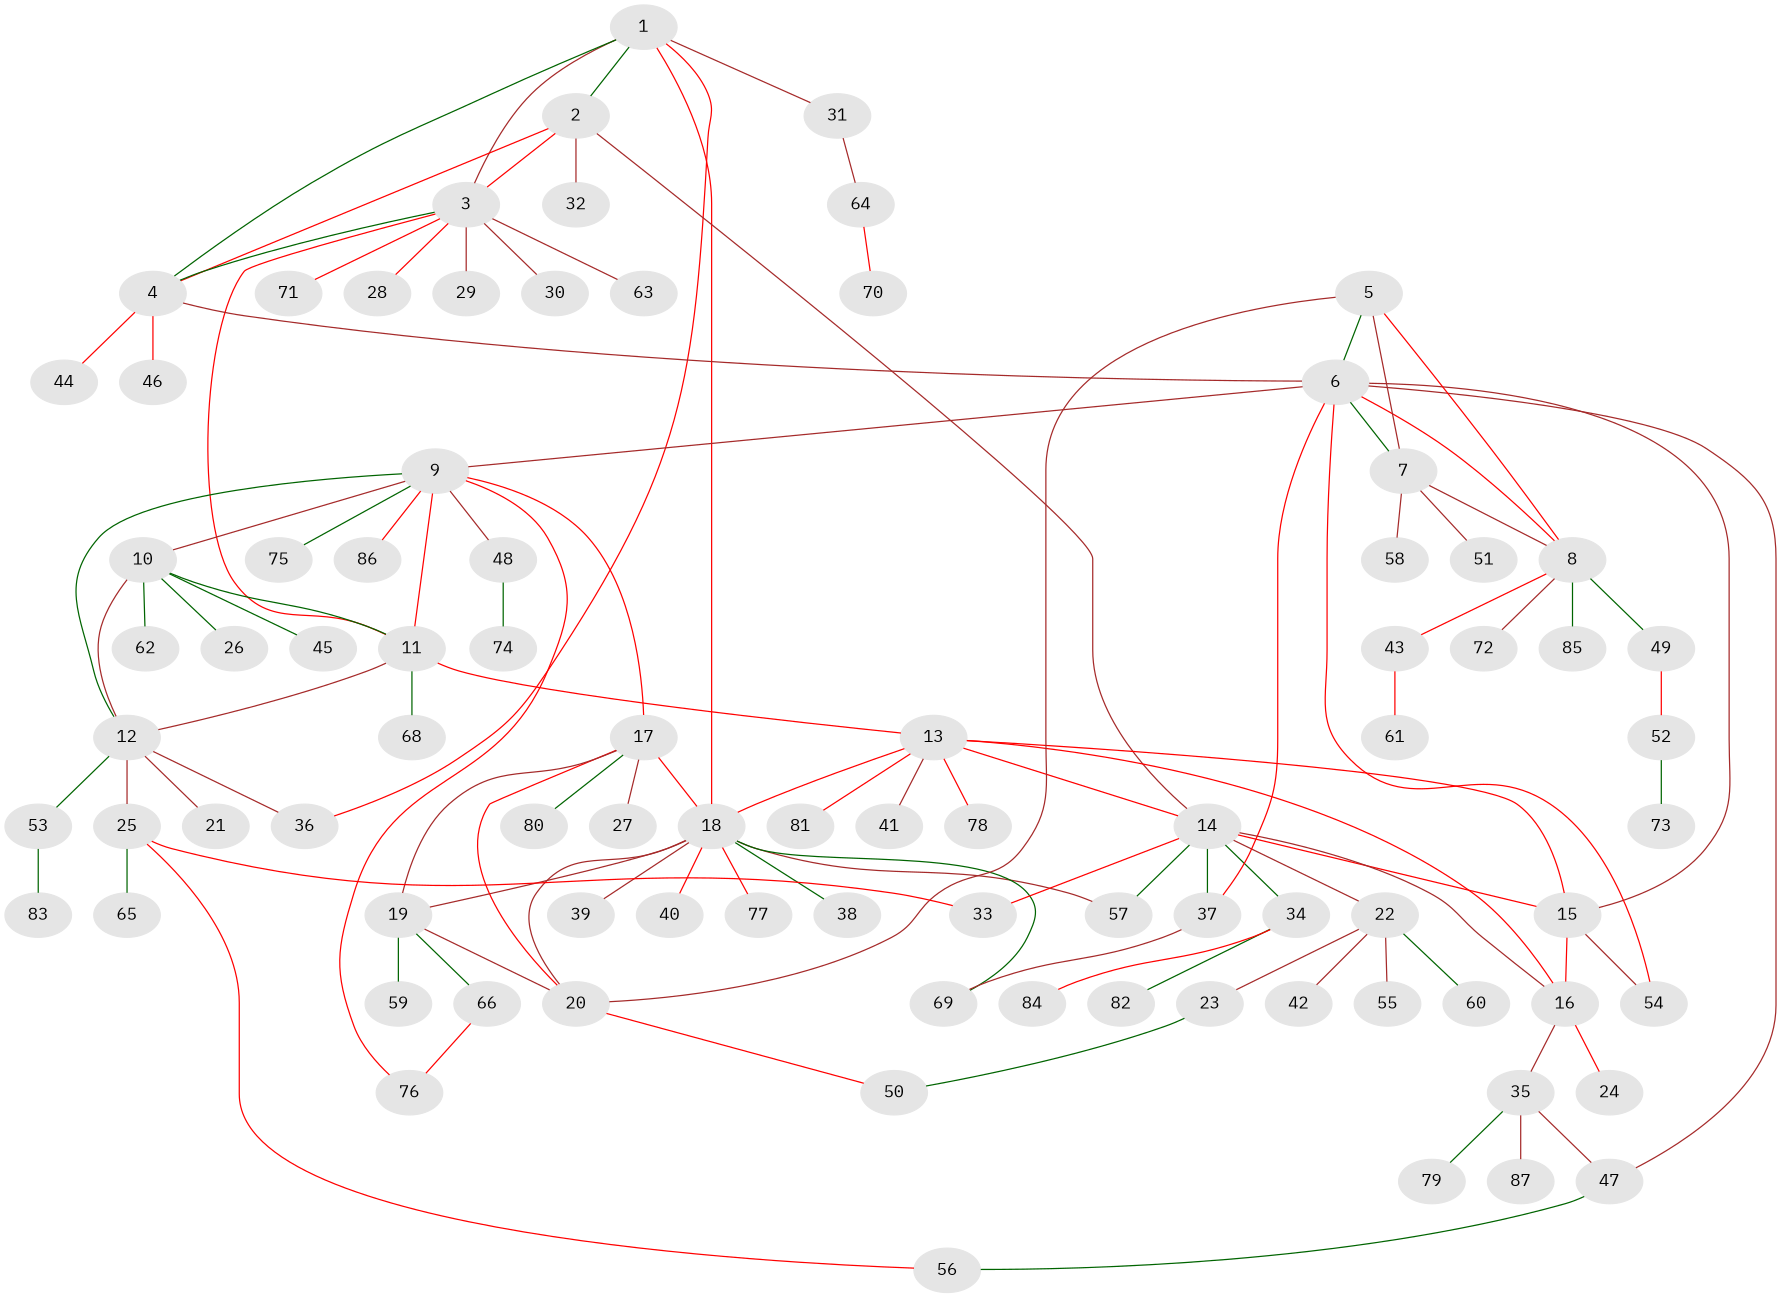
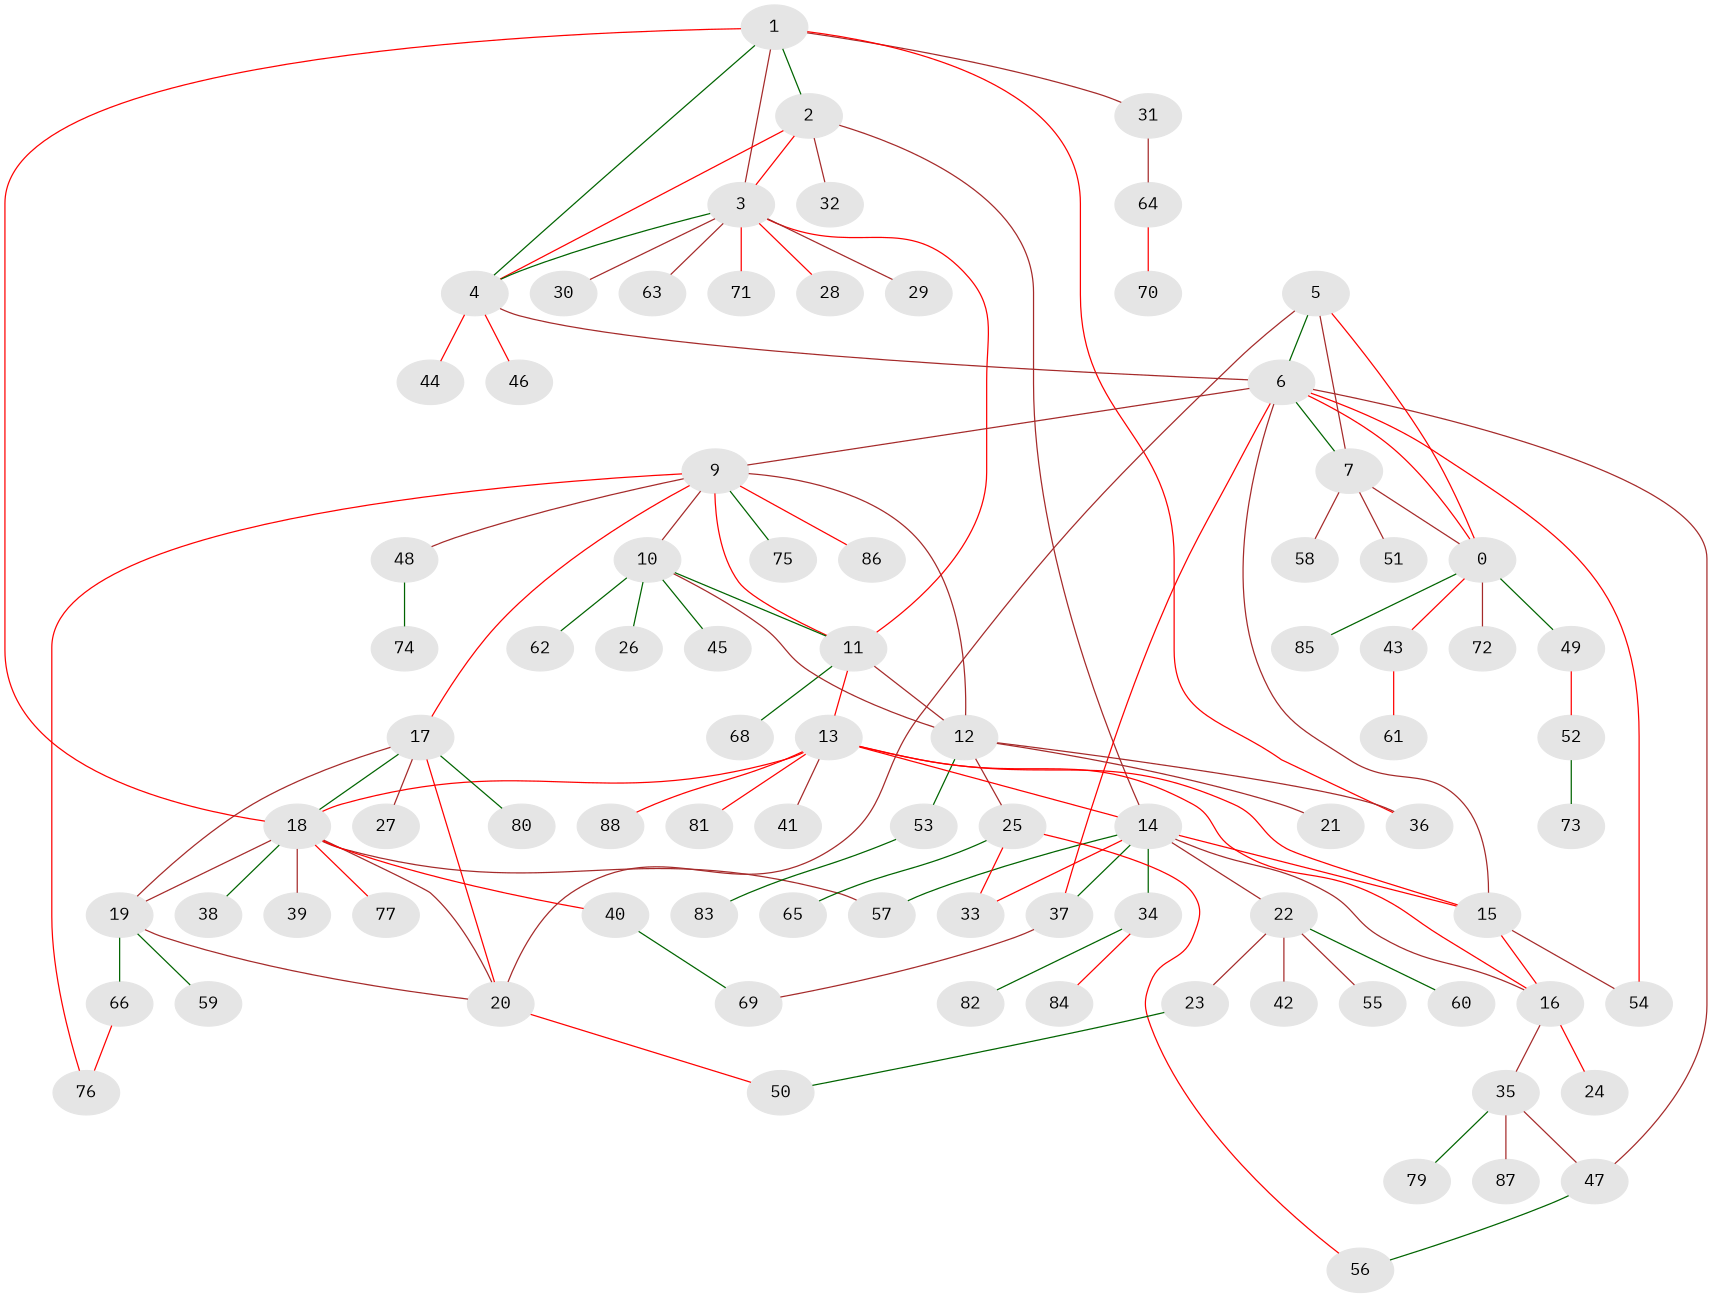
  graph {
    fontname="IBM Plex Mono"
    node [color=gray90 fontname="IBM Plex Mono" style=filled]
    edge [color=brown fontname="IBM Plex Mono"]
    1
    2
    3
    4
    18
    31
    36
    14
    32
    11
    28
    29
    30
    63
    71
    6
    44
    46
    20
    57
    19
    38
    39
    40
    69
    77
    64
    15
    37
    16
    22
    33
    34
    12
    13
    68
    7
-   8
+   8 [label=0]
    9
    47
    54
    5
    51
    58
    43
    49
    72
    85
    50
    10
    17
    48
    75
    76
    86
    56
    61
    52
    26
    45
    62
    21
    25
    53
    27
    80
    74
    41
-   78
+   78 [label=88]
    81
    65
    83
    24
    35
    23
    42
    55
    60
    82
    84
    79
    87
    59
    66
    70
    73
    1 -- 2 [color=darkgreen]
    1 -- 3
    1 -- 4 [color=darkgreen]
    1 -- 18 [color=red]
    1 -- 31
    1 -- 36 [color=red]
    2 -- 3 [color=red]
    2 -- 4 [color=red]
    2 -- 14
    2 -- 32
    3 -- 4 [color=darkgreen]
    3 -- 11 [color=red]
    3 -- 28 [color=red]
    3 -- 29
    3 -- 30
    3 -- 63
    3 -- 71 [color=red]
    4 -- 6
    4 -- 44 [color=red]
    4 -- 46 [color=red]
    18 -- 20
    18 -- 57
    18 -- 19
    18 -- 38 [color=darkgreen]
    18 -- 39
    18 -- 40 [color=red]
-   18 -- 69 [color=darkgreen]
+   40 -- 69 [color=darkgreen]
    18 -- 77 [color=red]
    31 -- 64
    14 -- 57 [color=darkgreen]
    14 -- 15 [color=red]
    14 -- 37 [color=darkgreen]
    14 -- 16
    14 -- 22
    14 -- 33 [color=red]
    14 -- 34 [color=darkgreen]
    11 -- 12
    11 -- 13 [color=red]
    11 -- 68 [color=darkgreen]
    6 -- 15
    6 -- 37 [color=red]
    6 -- 7 [color=darkgreen]
    6 -- 8 [color=red]
    6 -- 9
    6 -- 47
    6 -- 54 [color=red]
    20 -- 50 [color=red]
    19 -- 20
    19 -- 59 [color=darkgreen]
    19 -- 66 [color=darkgreen]
    64 -- 70 [color=red]
    15 -- 16 [color=red]
    15 -- 54
    37 -- 69
    16 -- 24 [color=red]
    16 -- 35
    22 -- 23
    22 -- 42
    22 -- 55
    22 -- 60 [color=darkgreen]
    34 -- 82 [color=darkgreen]
    34 -- 84 [color=red]
    12 -- 36
    12 -- 21
    12 -- 25
    12 -- 53 [color=darkgreen]
    13 -- 18 [color=red]
    13 -- 14 [color=red]
    13 -- 15 [color=red]
    13 -- 16 [color=red]
    13 -- 41
    13 -- 78 [color=red]
    13 -- 81 [color=red]
    7 -- 8
    7 -- 51
    7 -- 58
    8 -- 43 [color=red]
    8 -- 49 [color=darkgreen]
    8 -- 72
    8 -- 85 [color=darkgreen]
    9 -- 11 [color=red]
-   9 -- 12 [color=darkgreen]
+   9 -- 12
    9 -- 10
    9 -- 17 [color=red]
    9 -- 48
    9 -- 75 [color=darkgreen]
    9 -- 76 [color=red]
    9 -- 86 [color=red]
    47 -- 56 [color=darkgreen]
    5 -- 6 [color=darkgreen]
    5 -- 20
    5 -- 7
    5 -- 8 [color=red]
    43 -- 61 [color=red]
    49 -- 52 [color=red]
    10 -- 11 [color=darkgreen]
    10 -- 12
    10 -- 26 [color=darkgreen]
    10 -- 45 [color=darkgreen]
    10 -- 62 [color=darkgreen]
-   17 -- 18 [color=red]
+   17 -- 18 [color=darkgreen]
    17 -- 20 [color=red]
    17 -- 19
    17 -- 27
    17 -- 80 [color=darkgreen]
    48 -- 74 [color=darkgreen]
    52 -- 73 [color=darkgreen]
    25 -- 33 [color=red]
    25 -- 56 [color=red]
    25 -- 65 [color=darkgreen]
    53 -- 83 [color=darkgreen]
    35 -- 47
    35 -- 79 [color=darkgreen]
    35 -- 87
    23 -- 50 [color=darkgreen]
    66 -- 76 [color=red]
  }
